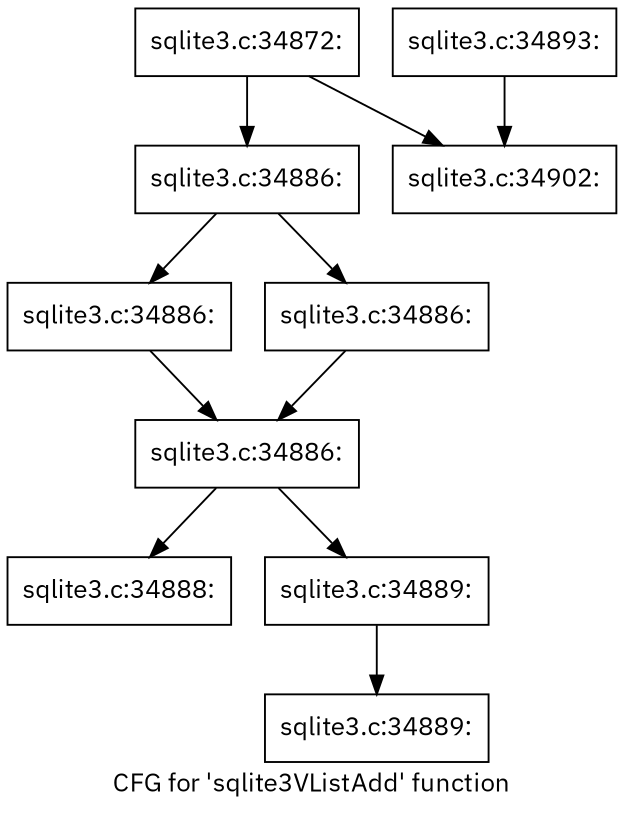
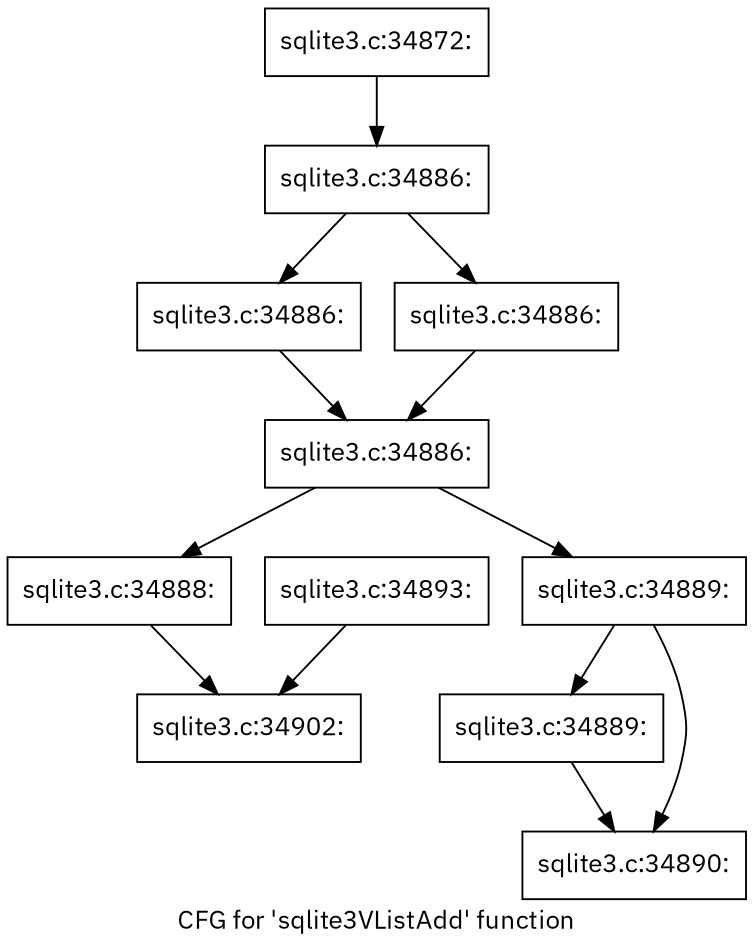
  digraph {
    fontname="IBM Plex Sans"
    label="CFG for 'sqlite3VListAdd' function"
    node [fontname="IBM Plex Sans" shape=record]
    edge [fontname="IBM Plex Sans"]
    n1 [label="{sqlite3.c:34872:}"]
    n2 [label="{sqlite3.c:34886:}"]
    n3 [label="{sqlite3.c:34886:}"]
    n4 [label="{sqlite3.c:34886:}"]
    n5 [label="{sqlite3.c:34886:}"]
    n6 [label="{sqlite3.c:34893:}"]
    n7 [label="{sqlite3.c:34902:}"]
    n8 [label="{sqlite3.c:34888:}"]
    n9 [label="{sqlite3.c:34889:}"]
    n10 [label="{sqlite3.c:34889:}"]
+   n11 [label="{sqlite3.c:34890:}"]
    n1 -> n2
    n2 -> n3
    n2 -> n4
    n3 -> n5
    n4 -> n5
    n5 -> n8
    n5 -> n9
    n6 -> n7
-   n1 -> n7
+   n8 -> n7
    n9 -> n10
+   n9 -> n11
+   n10 -> n11
  }
